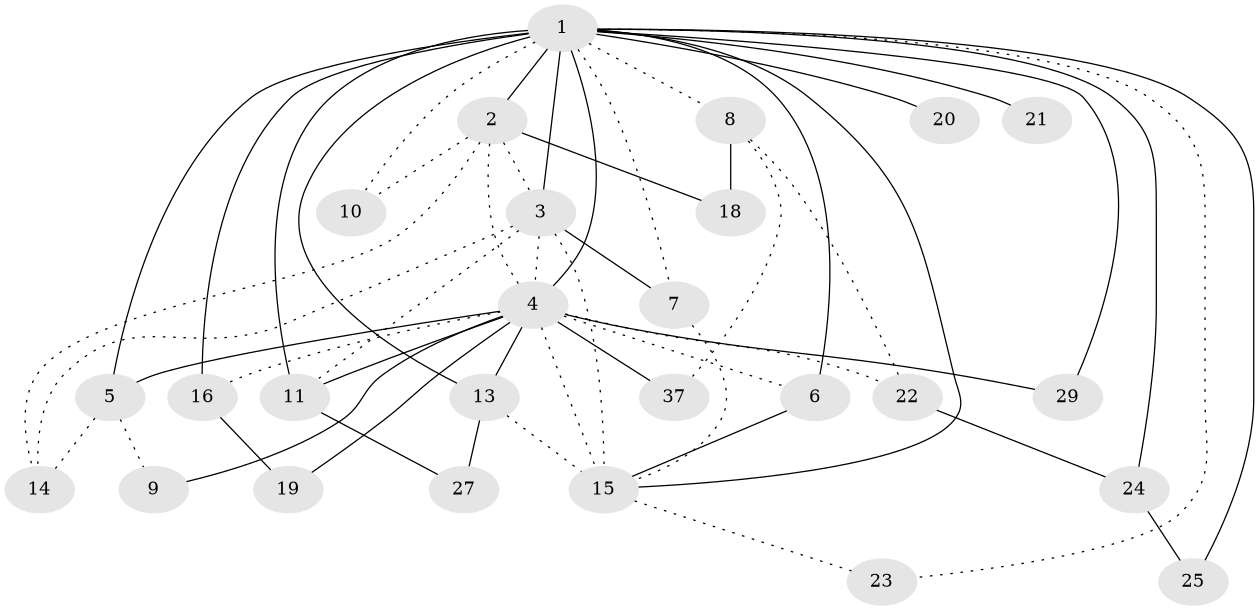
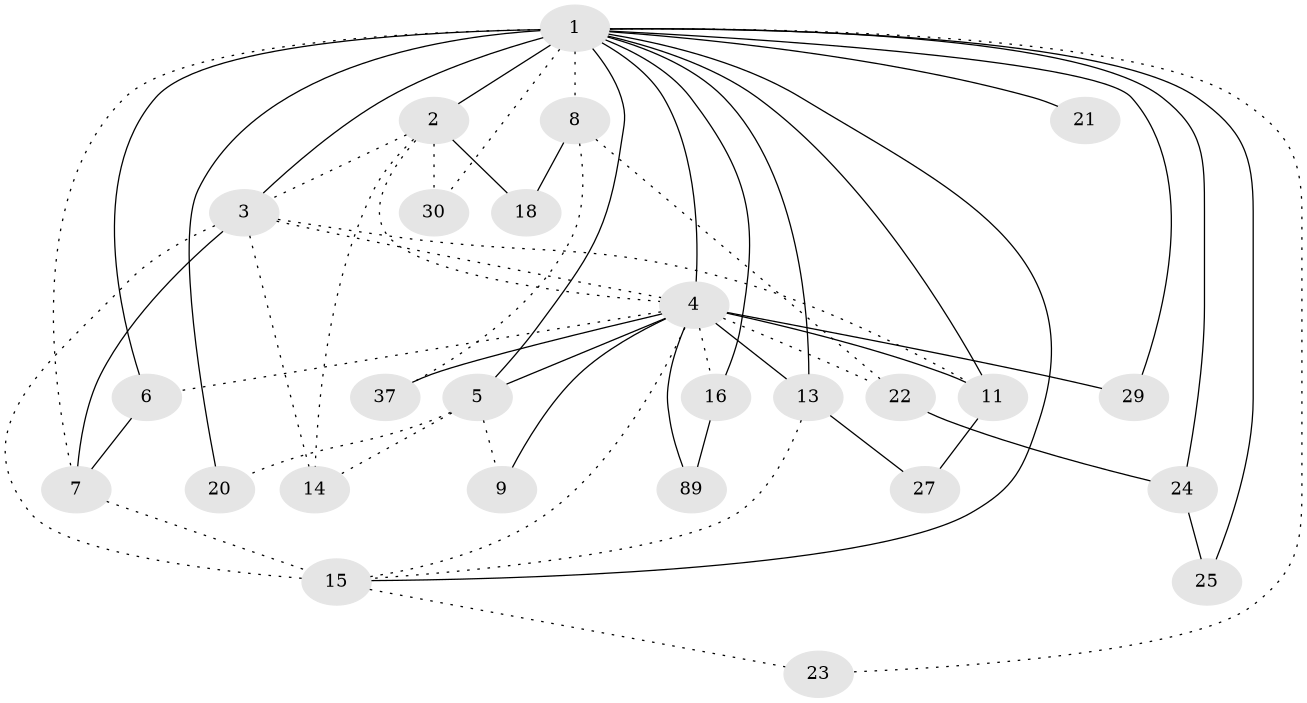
  graph {
    node [color=gray90 style=filled]
    edge [style=solid weight=1.0]
    1
    2
    3
    4
    5
    6
    7
    8
-   10
+   10 [label=30]
    11
    13
    15
    16
    20
    21
    23
    24
    25
    n19 [label=29]
    14
    18
    9
    n23 [label=37]
-   19
+   19 [label=89]
    22
    27
    1 -- 2 [weight=8.0]
    1 -- 3 [weight=8.0]
    1 -- 4 [weight=8.0]
    1 -- 5 [weight=2.0]
    1 -- 6
    1 -- 7 [style=dotted weight=2.0]
    1 -- 8 [style=dotted weight=2.0]
    1 -- 10 [style=dotted]
    1 -- 11
    1 -- 13 [weight=2.0]
    1 -- 15 [weight=2.0]
    1 -- 16 [weight=2.0]
    1 -- 20
    1 -- 21
    1 -- 23 [style=dotted]
    1 -- 24
    1 -- 25
    1 -- n19
    2 -- 3 [style=dotted weight=4.0]
    2 -- 4 [style=dotted weight=4.0]
    2 -- 10 [style=dotted]
    2 -- 14 [style=dotted]
    2 -- 18 [weight=6.0]
    3 -- 4 [style=dotted weight=4.0]
    3 -- 7
    3 -- 11 [style=dotted]
    3 -- 15 [style=dotted weight=4.0]
    3 -- 14 [style=dotted]
    4 -- 5
    4 -- 6 [style=dotted]
    4 -- 11 [weight=2.0]
    4 -- 13
    4 -- 15 [style=dotted]
    4 -- 16 [style=dotted weight=2.0]
    4 -- n19
    4 -- 9
    4 -- n23
    4 -- 19
    4 -- 22 [style=dotted]
+   5 -- 20 [style=dotted]
    5 -- 14 [style=dotted]
    5 -- 9 [style=dotted]
-   6 -- 15
+   6 -- 7
    7 -- 15 [style=dotted]
    8 -- 18
    8 -- n23 [style=dotted]
    8 -- 22 [style=dotted]
    11 -- 27
    13 -- 15 [style=dotted]
    13 -- 27
    15 -- 23 [style=dotted]
    16 -- 19
    24 -- 25
    22 -- 24
  }
